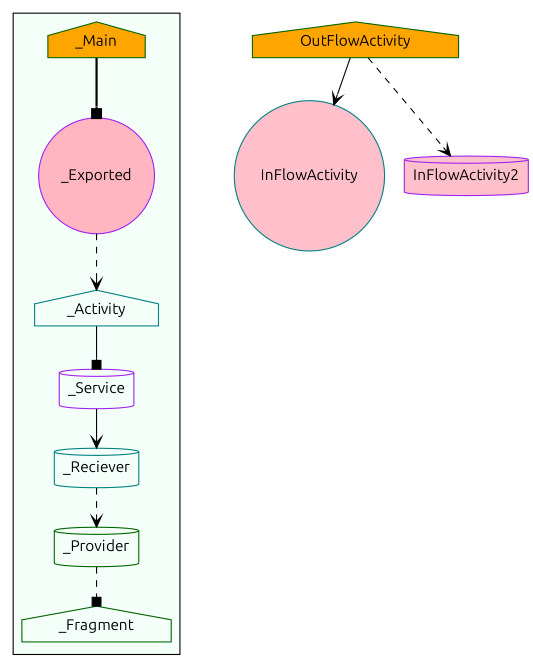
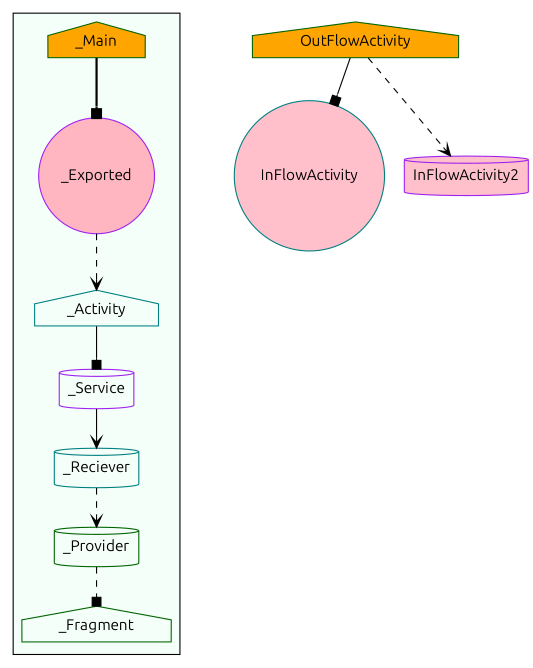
  digraph {
    fontname=Ubuntu
    node [color=darkgreen fontname=Ubuntu shape=house]
    edge [arrowhead=vee fontname=Ubuntu style=dashed]
    _Activity [color=teal]
    _Service [color=purple shape=cylinder]
    _Reciever [color=teal shape=cylinder]
    _Provider [shape=cylinder]
    _Fragment
    _Main [fillcolor=orange style=filled]
    _Exported [color=purple fillcolor=lightpink shape=circle style=filled]
    InFlowActivity [color=teal fillcolor=pink shape=circle style=filled]
    OutFlowActivity [fillcolor=orange style=filled]
    InFlowActivity2 [color=purple fillcolor=pink shape=cylinder style=filled]
    subgraph cluster_1 {
      bgcolor=mintcream
      _Activity
      _Service
      _Reciever
      _Provider
      _Fragment
      _Main
      _Exported
    }
    _Activity -> _Service [arrowhead=box style=solid]
    _Service -> _Reciever [style=solid]
    _Reciever -> _Provider
    _Provider -> _Fragment [arrowhead=box]
    _Main -> _Exported [arrowhead=box style=bold]
    _Exported -> _Activity
-   OutFlowActivity -> InFlowActivity [style=solid]
+   OutFlowActivity -> InFlowActivity [arrowhead=box style=solid]
    OutFlowActivity -> InFlowActivity2
  }
